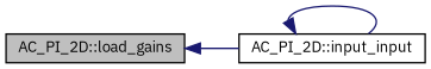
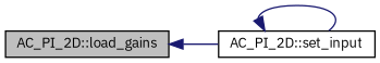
  digraph {
    rankdir=LR
    fontname="IBM Plex Sans"
    node [color=black fontname="IBM Plex Sans" fontsize=10 shape=record style=filled]
    edge [color=midnightblue dir=back fontname="IBM Plex Sans" fontsize=10 labelfontname=Helvetica labelfontsize=10 style=solid]
    n1 [fillcolor=grey75 fontcolor=black height=0.2 label="AC_PI_2D::load_gains" width=0.4]
-   n2 [fillcolor=white height=0.2 label="AC_PI_2D::input_input" width=0.4]
+   n2 [fillcolor=white height=0.2 label="AC_PI_2D::set_input" width=0.4]
    n1 -> n2
    n2 -> n2
  }
